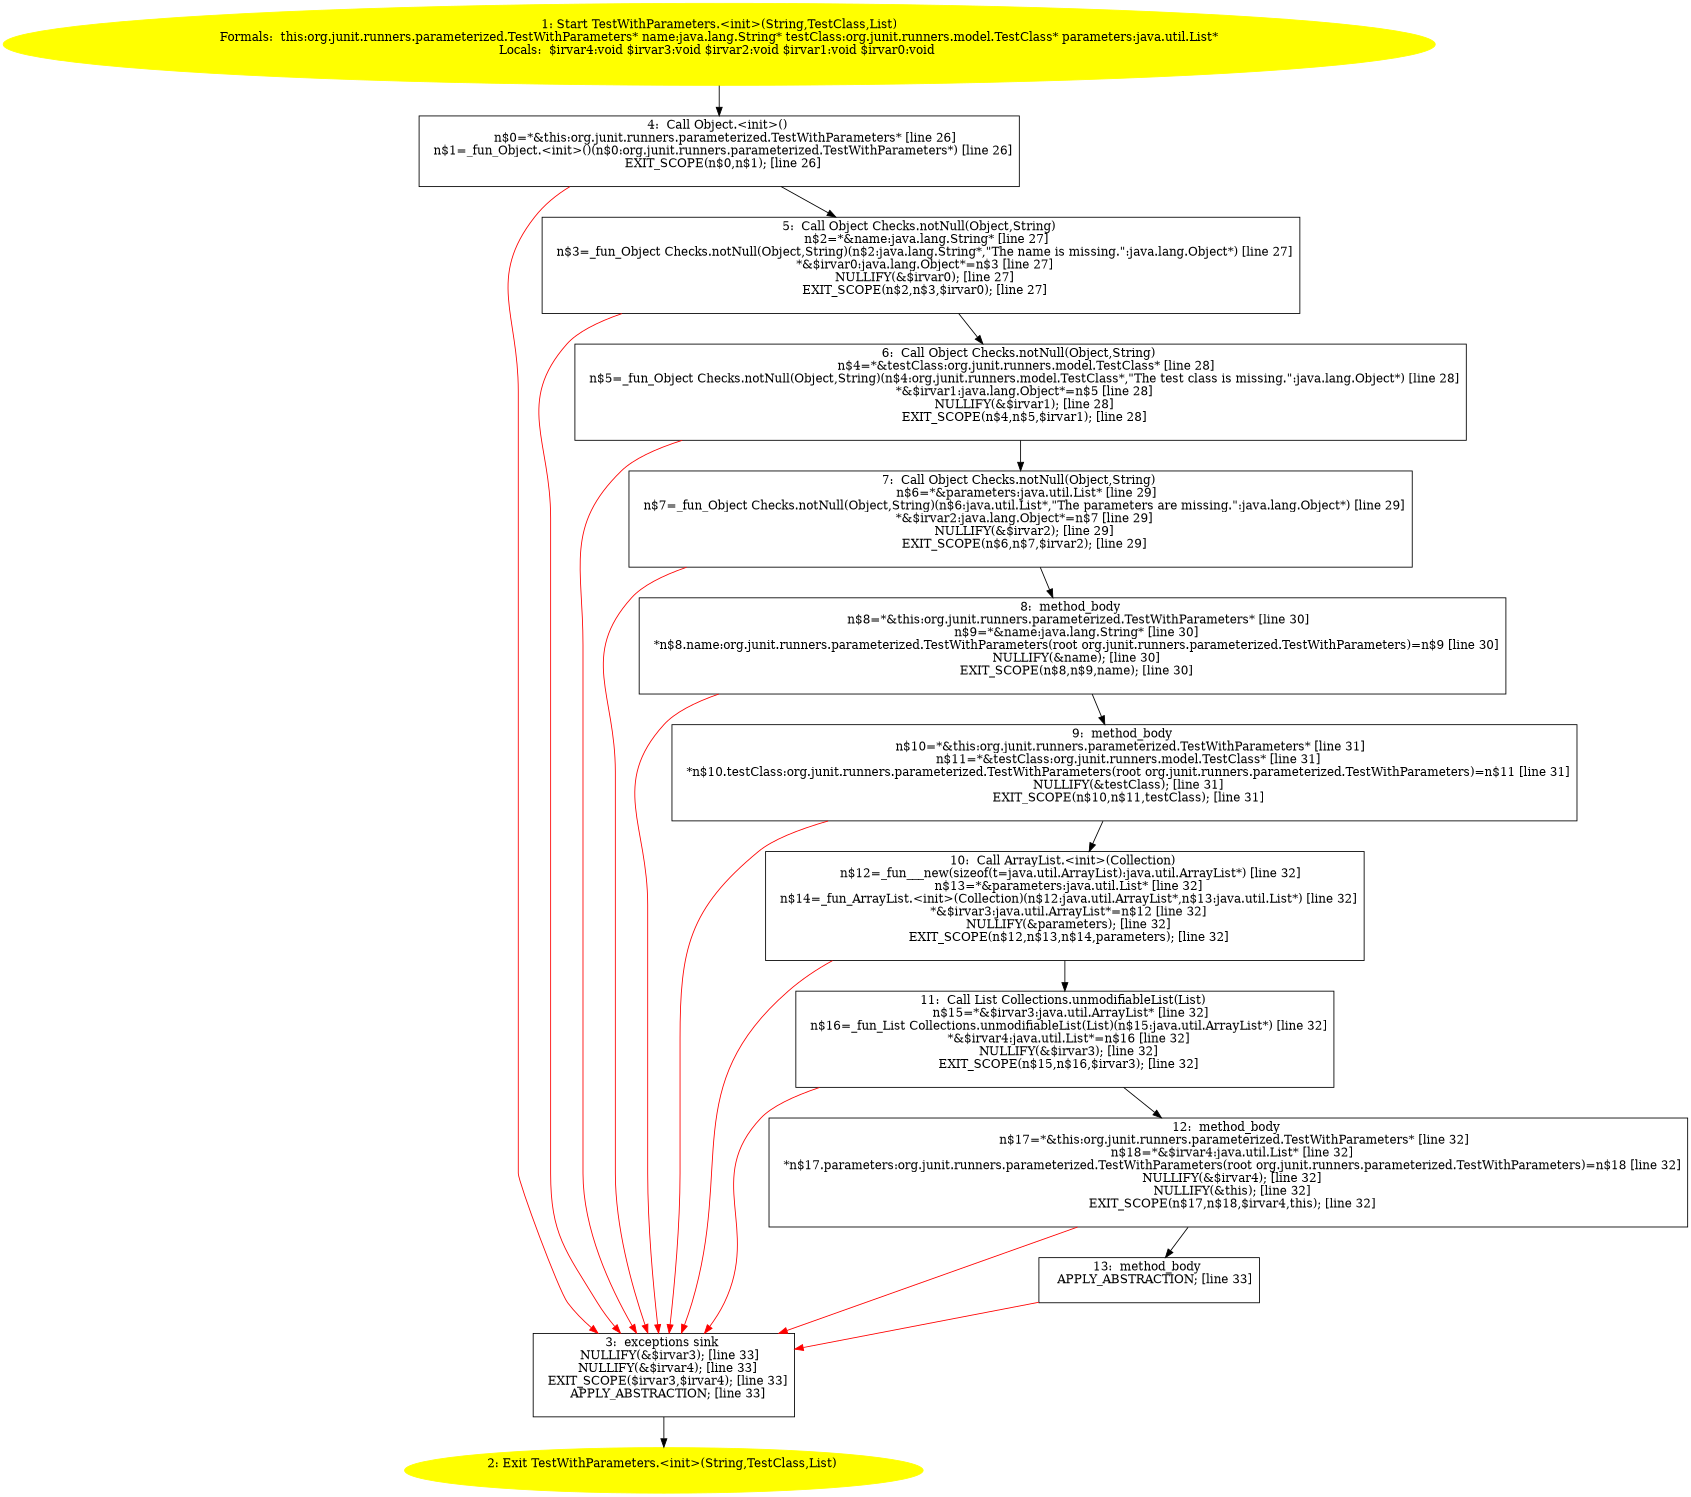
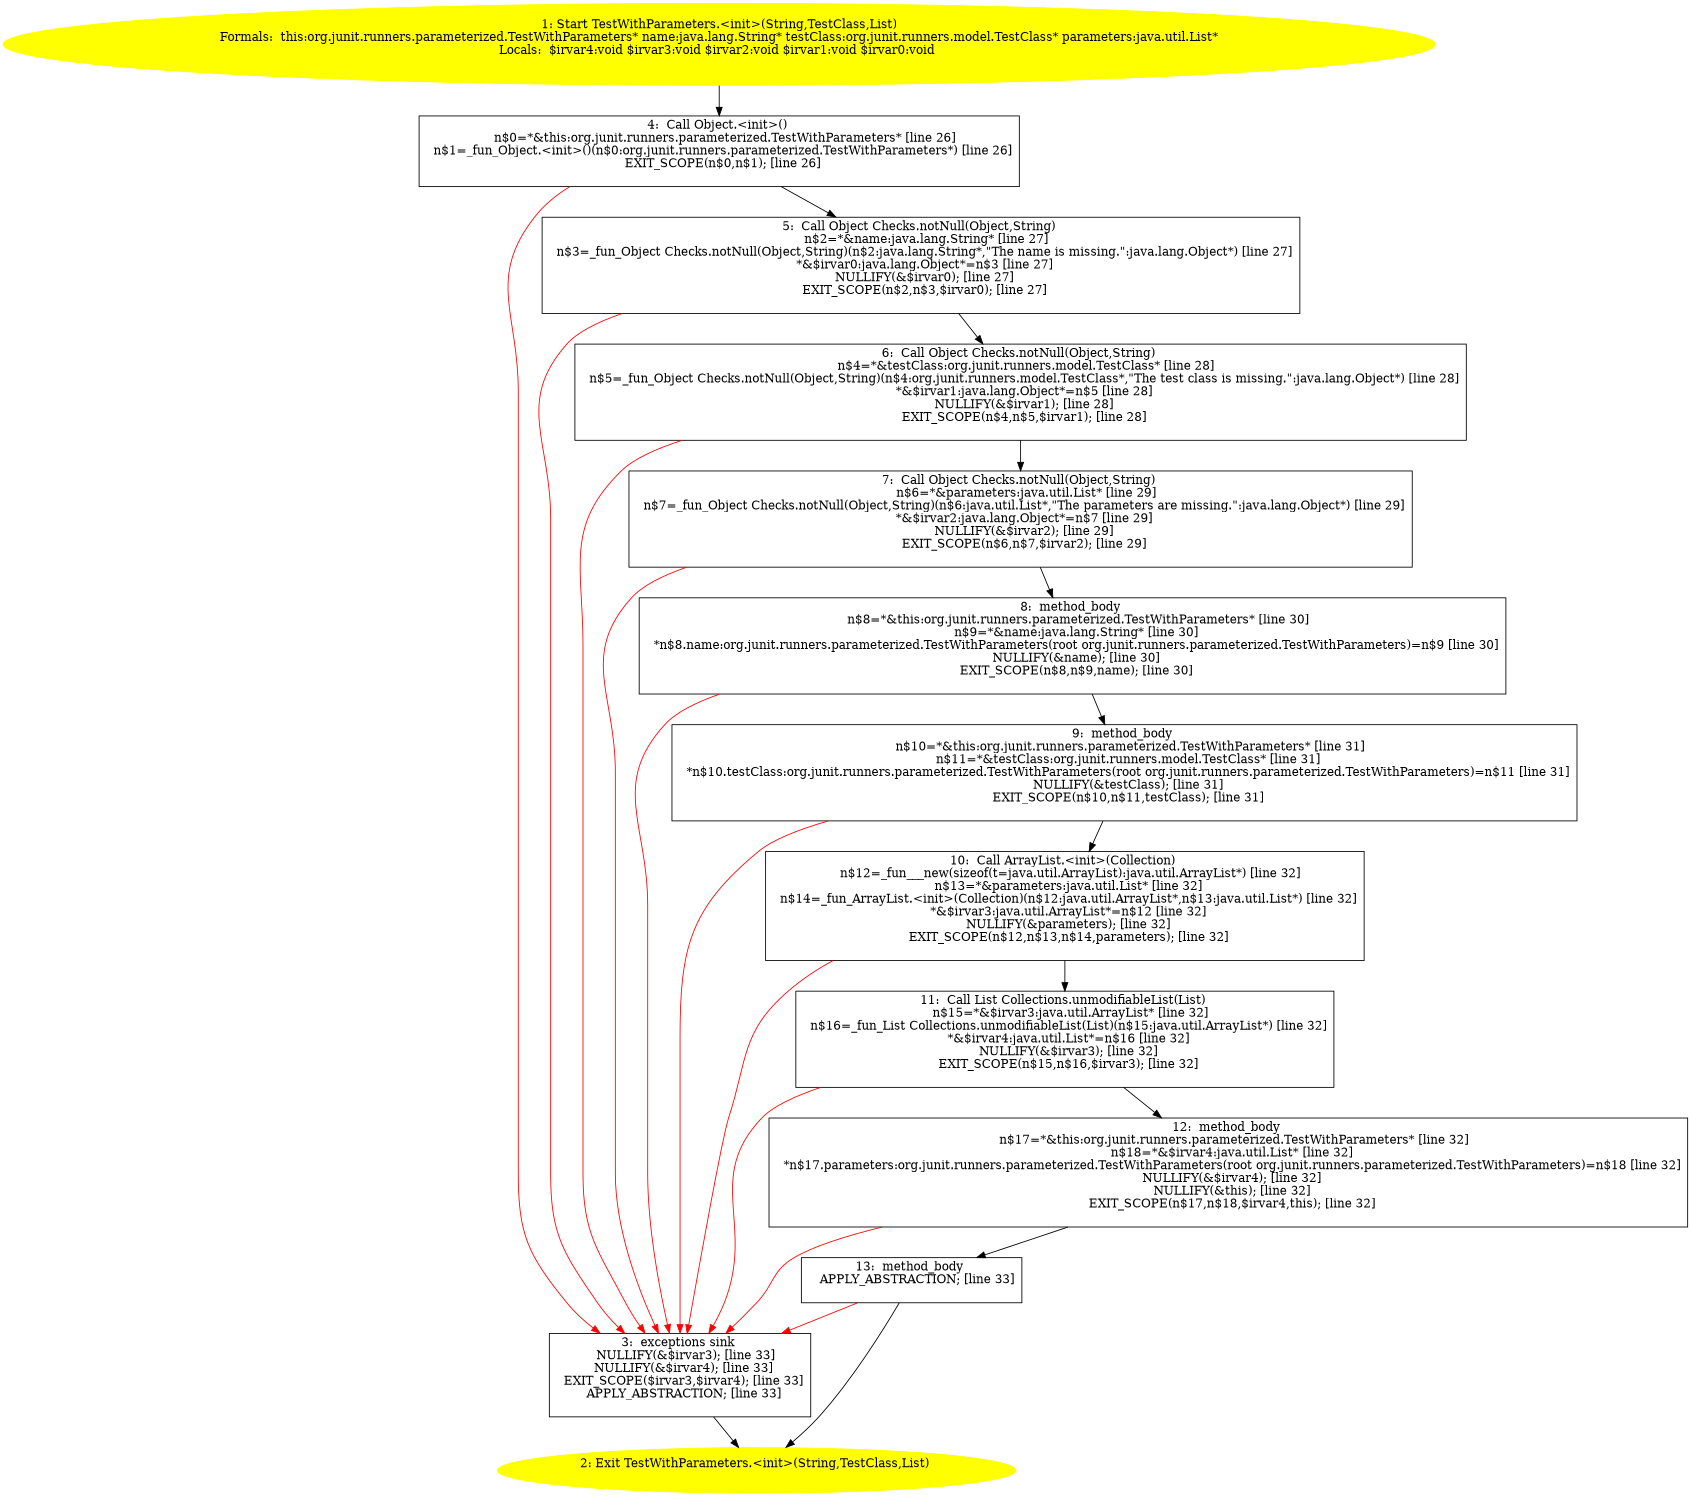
  digraph {
    node [shape=box]
    n1 [color=yellow label="1: Start TestWithParameters.<init>(String,TestClass,List)\nFormals:  this:org.junit.runners.parameterized.TestWithParameters* name:java.lang.String* testClass:org.junit.runners.model.TestClass* parameters:java.util.List*\nLocals:  $irvar4:void $irvar3:void $irvar2:void $irvar1:void $irvar0:void \n  " style=filled shape=""]
    n2 [label="4:  Call Object.<init>() \n   n$0=*&this:org.junit.runners.parameterized.TestWithParameters* [line 26]\n  n$1=_fun_Object.<init>()(n$0:org.junit.runners.parameterized.TestWithParameters*) [line 26]\n  EXIT_SCOPE(n$0,n$1); [line 26]\n "]
    n3 [label="3:  exceptions sink \n   NULLIFY(&$irvar3); [line 33]\n  NULLIFY(&$irvar4); [line 33]\n  EXIT_SCOPE($irvar3,$irvar4); [line 33]\n  APPLY_ABSTRACTION; [line 33]\n "]
    n4 [label="5:  Call Object Checks.notNull(Object,String) \n   n$2=*&name:java.lang.String* [line 27]\n  n$3=_fun_Object Checks.notNull(Object,String)(n$2:java.lang.String*,\"The name is missing.\":java.lang.Object*) [line 27]\n  *&$irvar0:java.lang.Object*=n$3 [line 27]\n  NULLIFY(&$irvar0); [line 27]\n  EXIT_SCOPE(n$2,n$3,$irvar0); [line 27]\n "]
    n5 [color=yellow label="2: Exit TestWithParameters.<init>(String,TestClass,List) \n  " style=filled shape=""]
    n6 [label="6:  Call Object Checks.notNull(Object,String) \n   n$4=*&testClass:org.junit.runners.model.TestClass* [line 28]\n  n$5=_fun_Object Checks.notNull(Object,String)(n$4:org.junit.runners.model.TestClass*,\"The test class is missing.\":java.lang.Object*) [line 28]\n  *&$irvar1:java.lang.Object*=n$5 [line 28]\n  NULLIFY(&$irvar1); [line 28]\n  EXIT_SCOPE(n$4,n$5,$irvar1); [line 28]\n "]
    n7 [label="7:  Call Object Checks.notNull(Object,String) \n   n$6=*&parameters:java.util.List* [line 29]\n  n$7=_fun_Object Checks.notNull(Object,String)(n$6:java.util.List*,\"The parameters are missing.\":java.lang.Object*) [line 29]\n  *&$irvar2:java.lang.Object*=n$7 [line 29]\n  NULLIFY(&$irvar2); [line 29]\n  EXIT_SCOPE(n$6,n$7,$irvar2); [line 29]\n "]
    n8 [label="8:  method_body \n   n$8=*&this:org.junit.runners.parameterized.TestWithParameters* [line 30]\n  n$9=*&name:java.lang.String* [line 30]\n  *n$8.name:org.junit.runners.parameterized.TestWithParameters(root org.junit.runners.parameterized.TestWithParameters)=n$9 [line 30]\n  NULLIFY(&name); [line 30]\n  EXIT_SCOPE(n$8,n$9,name); [line 30]\n "]
    n9 [label="9:  method_body \n   n$10=*&this:org.junit.runners.parameterized.TestWithParameters* [line 31]\n  n$11=*&testClass:org.junit.runners.model.TestClass* [line 31]\n  *n$10.testClass:org.junit.runners.parameterized.TestWithParameters(root org.junit.runners.parameterized.TestWithParameters)=n$11 [line 31]\n  NULLIFY(&testClass); [line 31]\n  EXIT_SCOPE(n$10,n$11,testClass); [line 31]\n "]
    n10 [label="10:  Call ArrayList.<init>(Collection) \n   n$12=_fun___new(sizeof(t=java.util.ArrayList):java.util.ArrayList*) [line 32]\n  n$13=*&parameters:java.util.List* [line 32]\n  n$14=_fun_ArrayList.<init>(Collection)(n$12:java.util.ArrayList*,n$13:java.util.List*) [line 32]\n  *&$irvar3:java.util.ArrayList*=n$12 [line 32]\n  NULLIFY(&parameters); [line 32]\n  EXIT_SCOPE(n$12,n$13,n$14,parameters); [line 32]\n "]
    n11 [label="11:  Call List Collections.unmodifiableList(List) \n   n$15=*&$irvar3:java.util.ArrayList* [line 32]\n  n$16=_fun_List Collections.unmodifiableList(List)(n$15:java.util.ArrayList*) [line 32]\n  *&$irvar4:java.util.List*=n$16 [line 32]\n  NULLIFY(&$irvar3); [line 32]\n  EXIT_SCOPE(n$15,n$16,$irvar3); [line 32]\n "]
    n12 [label="12:  method_body \n   n$17=*&this:org.junit.runners.parameterized.TestWithParameters* [line 32]\n  n$18=*&$irvar4:java.util.List* [line 32]\n  *n$17.parameters:org.junit.runners.parameterized.TestWithParameters(root org.junit.runners.parameterized.TestWithParameters)=n$18 [line 32]\n  NULLIFY(&$irvar4); [line 32]\n  NULLIFY(&this); [line 32]\n  EXIT_SCOPE(n$17,n$18,$irvar4,this); [line 32]\n "]
    n13 [label="13:  method_body \n   APPLY_ABSTRACTION; [line 33]\n "]
    n1 -> n2
    n2 -> n3 [color=red]
    n2 -> n4
    n3 -> n5
    n4 -> n3 [color=red]
    n4 -> n6
    n6 -> n3 [color=red]
    n6 -> n7
    n7 -> n3 [color=red]
    n7 -> n8
    n8 -> n3 [color=red]
    n8 -> n9
    n9 -> n3 [color=red]
    n9 -> n10
    n10 -> n3 [color=red]
    n10 -> n11
    n11 -> n3 [color=red]
    n11 -> n12
    n12 -> n3 [color=red]
    n12 -> n13
    n13 -> n3 [color=red]
+   n13 -> n5
  }
